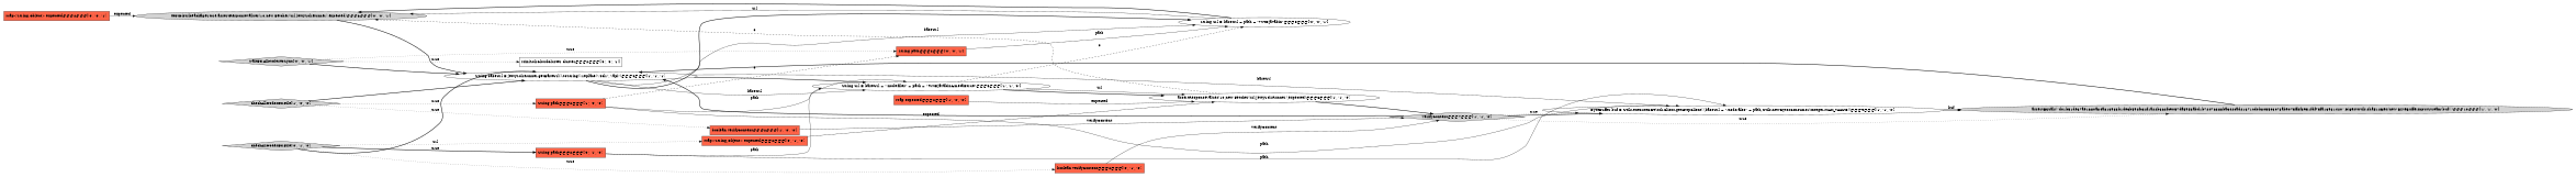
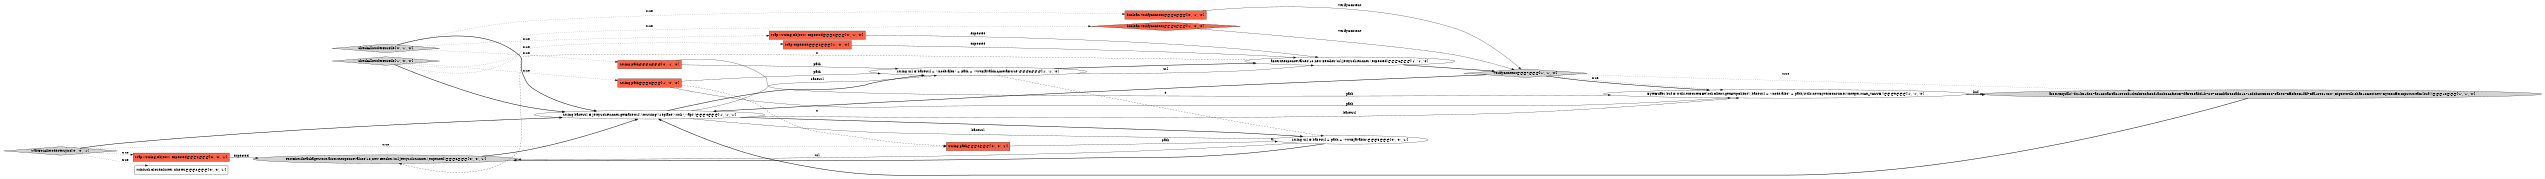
  digraph {
    rankdir=LR
    node [fillcolor=tomato shape=box style=filled]
    edge [style=solid]
    n1 [fillcolor=lightgray label="TestDistribPackageStore.assertResponseValues(10,new Fetcher(url,jettySolrRunner),expected)@@@6@@@['0', '0', '1']" shape=ellipse]
    n2 [fillcolor=white label="String baseUrl = jettySolrRunner.getBaseUrl().toString().replace(\"/solr\",\"/api\")@@@4@@@['1', '1', '1']" shape=ellipse]
    n3 [fillcolor=white label="String url = baseUrl + \"/node/files\" + path + \"?wt=javabin&meta=true\"@@@5@@@['1', '1', '0']" shape=ellipse]
    n4 [fillcolor=white label="ByteBuffer buf = Utils.executeGET(solrClient.getHttpClient(),baseUrl + \"/node/files\" + path,Utils.newBytesConsumer(Integer.MAX_VALUE))@@@9@@@['1', '1', '0']" shape=ellipse]
    n5 [fillcolor=white label="String url = baseUrl + path + \"?wt=javabin\"@@@5@@@['0', '0', '1']" shape=ellipse]
    n6 [fillcolor=white label="assertResponseValues(10,new Fetcher(url,jettySolrRunner),expected)@@@6@@@['1', '1', '0']" shape=ellipse]
    n7 [fillcolor=lightgray label="assertEquals(\"d01b51de67ae1680a84a813983b1de3b592fc32f1a22b662fc9057da5953abd1b72476388ba342cad21671cd0b805503c78ab9075ff2f3951fdf75fa16981420\",DigestUtils.sha512Hex(new ByteBufferInputStream(buf)))@@@10@@@['1', '1', '0']" shape=ellipse]
    n8 [label="Map<String,Object> expected@@@2@@@['0', '1', '0']"]
    n9 [fillcolor=lightgray label="verifyContent@@@7@@@['1', '1', '0']" shape=diamond]
    n10 [fillcolor=lightgray label="waitForAllNodesToSync['0', '0', '1']" shape=diamond]
    n11 [fillcolor=white label="MiniSolrCloudCluster cluster@@@2@@@['0', '0', '1']"]
    n12 [label="String path@@@2@@@['0', '0', '1']"]
    n13 [label="Map<String,Object> expected@@@2@@@['0', '0', '1']"]
    n14 [label="String path@@@2@@@['0', '1', '0']"]
    n15 [label="Map expected@@@2@@@['1', '0', '0']"]
    n16 [fillcolor=lightgray label="checkAllNodesForFile['0', '1', '0']" shape=diamond]
    n17 [label="boolean verifyContent@@@2@@@['0', '1', '0']"]
-   n18 [label="boolean verifyContent@@@2@@@['1', '0', '0']"]
+   n18 [label="boolean verifyContent@@@2@@@['1', '0', '0']" shape=diamond]
    n19 [label="String path@@@2@@@['1', '0', '0']"]
    n20 [fillcolor=lightgray label="checkAllNodesForFile['1', '0', '0']" shape=diamond]
    n1 -> n2 [style=bold]
    n2 -> n3 [style=bold]
    n2 -> n3 [label=baseUrl]
    n2 -> n4 [label=baseUrl]
    n2 -> n5 [style=bold]
    n2 -> n5 [label=baseUrl]
    n3 -> n5 [label=0 style=dashed]
    n3 -> n6 [label=url]
    n3 -> n6 [style=bold]
    n4 -> n7 [style=bold]
    n4 -> n7 [label=buf]
    n5 -> n1 [label=url]
    n5 -> n1 [style=bold]
    n6 -> n1 [label=0 style=dashed]
    n6 -> n9 [style=bold]
    n7 -> n2 [style=bold]
    n8 -> n6 [label=expected]
    n9 -> n2 [style=bold]
    n9 -> n4 [label=true style=dotted]
    n9 -> n4 [style=bold]
    n9 -> n7 [label=true style=dotted]
    n10 -> n2 [style=bold]
    n10 -> n11 [label=true style=dotted]
    n10 -> n12 [label=true style=dotted]
+   n10 -> n13 [label=true style=dotted]
    n12 -> n5 [label=path]
    n13 -> n1 [label=expected]
    n14 -> n3 [label=path]
    n14 -> n4 [label=path]
    n15 -> n6 [label=expected]
    n16 -> n2 [style=bold]
-   n16 -> n8 [label=url style=dotted]
-   n16 -> n14 [label=true style=bold]
+   n16 -> n8 [label=true style=dotted]
+   n16 -> n14 [label=true style=dotted]
    n16 -> n17 [label=true style=dotted]
    n17 -> n9 [label=verifyContent]
    n18 -> n9 [label=verifyContent]
    n19 -> n3 [label=path]
    n19 -> n4 [label=path]
    n19 -> n12 [label=0 style=dashed]
    n20 -> n2 [style=bold]
+   n20 -> n15 [label=true style=dotted]
    n20 -> n18 [label=true style=dotted]
    n20 -> n19 [label=true style=dotted]
  }
